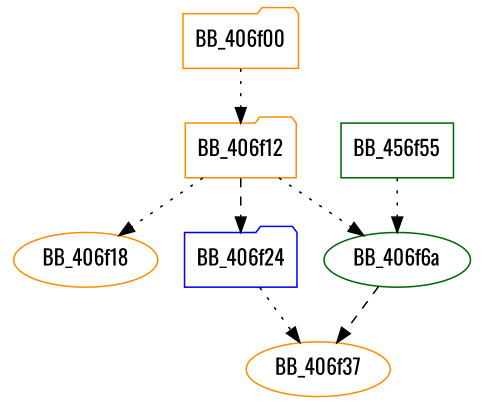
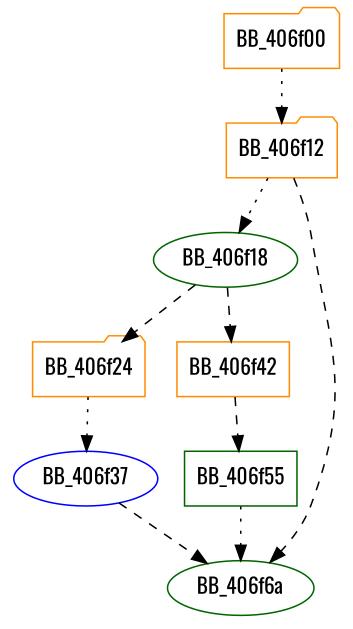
  digraph {
    fontname=Oswald
    node [color=darkorange fontname=Oswald shape=folder]
    edge [fontname=Oswald style=dashed]
    BB_406f00
    BB_406f12
-   BB_406f18 [shape=ellipse]
+   BB_406f18 [color=darkgreen shape=ellipse]
    BB_406f6a [color=darkgreen shape=ellipse]
-   BB_406f24 [color=blue]
-   BB_406f37 [shape=ellipse]
-   BB_406f55 [color=darkgreen shape=box label=BB_456f55]
+   BB_406f24
+   BB_406f42 [shape=box]
+   BB_406f37 [color=blue shape=ellipse]
+   BB_406f55 [color=darkgreen shape=box]
    BB_406f00 -> BB_406f12 [style=dotted]
    BB_406f12 -> BB_406f18 [style=dotted]
-   BB_406f12 -> BB_406f6a [style=dotted]
-   BB_406f12 -> BB_406f24
+   BB_406f12 -> BB_406f6a
+   BB_406f18 -> BB_406f24
+   BB_406f18 -> BB_406f42
    BB_406f24 -> BB_406f37 [style=dotted]
-   BB_406f6a -> BB_406f37
+   BB_406f42 -> BB_406f55
+   BB_406f37 -> BB_406f6a
    BB_406f55 -> BB_406f6a [style=dotted]
  }
